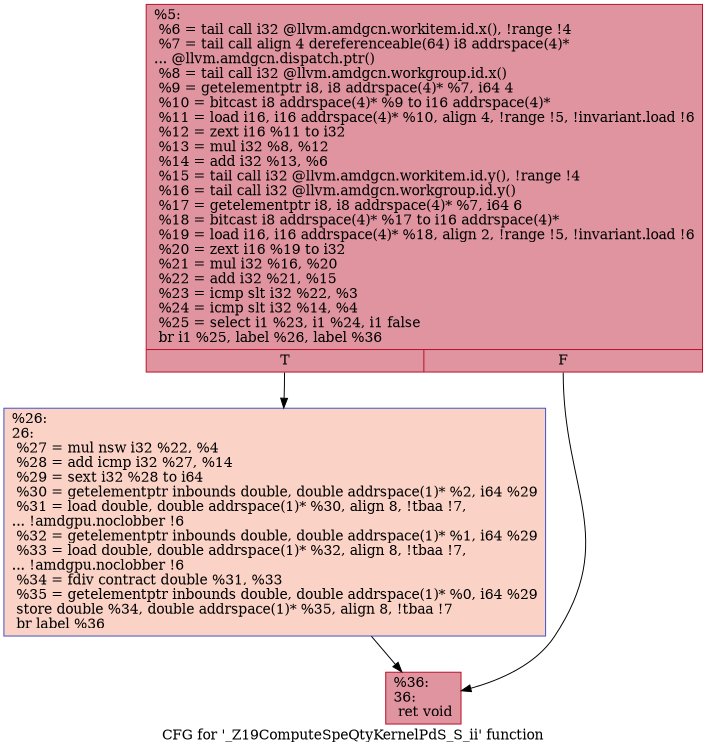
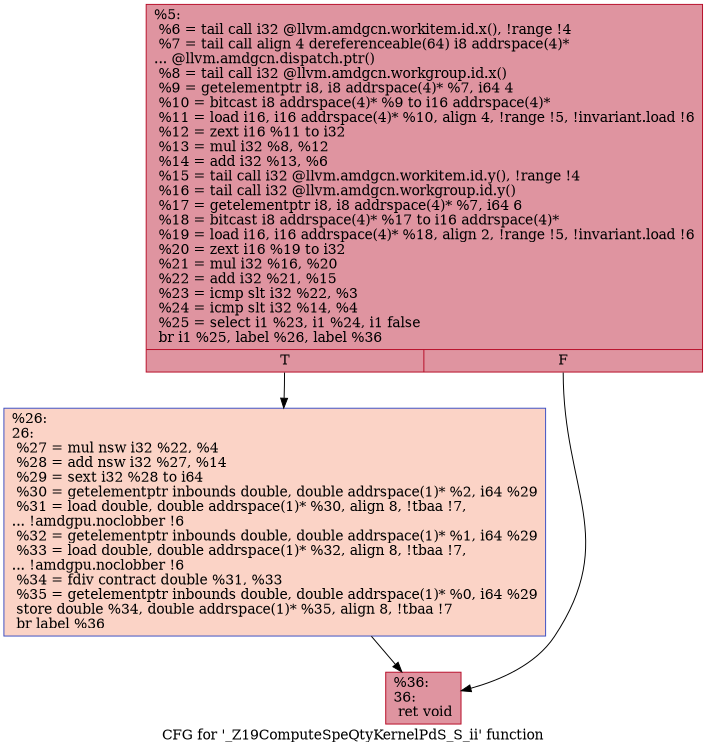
  digraph {
    label="CFG for '_Z19ComputeSpeQtyKernelPdS_S_ii' function"
    node [color="#b70d28ff" fillcolor="#b70d2870" shape=record style=filled]
    n1 [label="{%5:\l  %6 = tail call i32 @llvm.amdgcn.workitem.id.x(), !range !4\l  %7 = tail call align 4 dereferenceable(64) i8 addrspace(4)*\l... @llvm.amdgcn.dispatch.ptr()\l  %8 = tail call i32 @llvm.amdgcn.workgroup.id.x()\l  %9 = getelementptr i8, i8 addrspace(4)* %7, i64 4\l  %10 = bitcast i8 addrspace(4)* %9 to i16 addrspace(4)*\l  %11 = load i16, i16 addrspace(4)* %10, align 4, !range !5, !invariant.load !6\l  %12 = zext i16 %11 to i32\l  %13 = mul i32 %8, %12\l  %14 = add i32 %13, %6\l  %15 = tail call i32 @llvm.amdgcn.workitem.id.y(), !range !4\l  %16 = tail call i32 @llvm.amdgcn.workgroup.id.y()\l  %17 = getelementptr i8, i8 addrspace(4)* %7, i64 6\l  %18 = bitcast i8 addrspace(4)* %17 to i16 addrspace(4)*\l  %19 = load i16, i16 addrspace(4)* %18, align 2, !range !5, !invariant.load !6\l  %20 = zext i16 %19 to i32\l  %21 = mul i32 %16, %20\l  %22 = add i32 %21, %15\l  %23 = icmp slt i32 %22, %3\l  %24 = icmp slt i32 %14, %4\l  %25 = select i1 %23, i1 %24, i1 false\l  br i1 %25, label %26, label %36\l|{<s0>T|<s1>F}}"]
-   n2 [color="#3d50c3ff" fillcolor="#f59c7d70" label="{%26:\l26:                                               \l  %27 = mul nsw i32 %22, %4\l  %28 = add icmp i32 %27, %14\l  %29 = sext i32 %28 to i64\l  %30 = getelementptr inbounds double, double addrspace(1)* %2, i64 %29\l  %31 = load double, double addrspace(1)* %30, align 8, !tbaa !7,\l... !amdgpu.noclobber !6\l  %32 = getelementptr inbounds double, double addrspace(1)* %1, i64 %29\l  %33 = load double, double addrspace(1)* %32, align 8, !tbaa !7,\l... !amdgpu.noclobber !6\l  %34 = fdiv contract double %31, %33\l  %35 = getelementptr inbounds double, double addrspace(1)* %0, i64 %29\l  store double %34, double addrspace(1)* %35, align 8, !tbaa !7\l  br label %36\l}"]
+   n2 [color="#3d50c3ff" fillcolor="#f59c7d70" label="{%26:\l26:                                               \l  %27 = mul nsw i32 %22, %4\l  %28 = add nsw i32 %27, %14\l  %29 = sext i32 %28 to i64\l  %30 = getelementptr inbounds double, double addrspace(1)* %2, i64 %29\l  %31 = load double, double addrspace(1)* %30, align 8, !tbaa !7,\l... !amdgpu.noclobber !6\l  %32 = getelementptr inbounds double, double addrspace(1)* %1, i64 %29\l  %33 = load double, double addrspace(1)* %32, align 8, !tbaa !7,\l... !amdgpu.noclobber !6\l  %34 = fdiv contract double %31, %33\l  %35 = getelementptr inbounds double, double addrspace(1)* %0, i64 %29\l  store double %34, double addrspace(1)* %35, align 8, !tbaa !7\l  br label %36\l}"]
    n3 [label="{%36:\l36:                                               \l  ret void\l}"]
    n1 -> n2 [tailport=s0]
    n1 -> n3 [tailport=s1]
    n2 -> n3
  }
